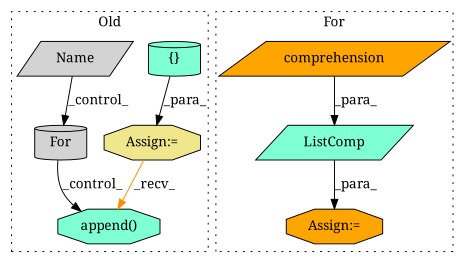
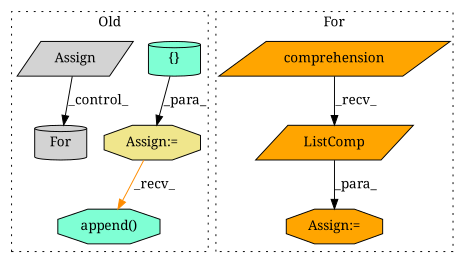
  digraph {
    fontname="Noto Serif"
    node [a=68 fillcolor=aquamarine fontname="Noto Serif" l=3 shape=octagon style=filled]
    edge [color=black fontname="Noto Serif"]
    n1 [a=59 l="2,1" label="{}" s="3958,3958" shape=cylinder]
    n2 [fillcolor=khaki label="Assign:=" s=3955]
    n3 [a=75 l="19,1" label="append()" s="4018,4056"]
    n4 [a=107 fillcolor=lightgrey l="4,18" label=For s="3973,4000" shape=cylinder]
-   n5 [a=87 fillcolor=lightgrey l=1 label=Name s=3977 shape=parallelogram]
-   n6 [a=106 l=43 label=ListComp s=3672 shape=parallelogram]
+   n5 [a=87 fillcolor=lightgrey l=1 label=Assign s=3977 shape=parallelogram]
+   n6 [a=106 fillcolor=orange l=43 label=ListComp s=3672 shape=parallelogram]
    n7 [a=45 fillcolor=orange label=comprehension s=3698 shape=parallelogram]
    n8 [fillcolor=orange label="Assign:=" s=3669]
    subgraph cluster_1 {
      label=Old
      style=dotted
      n1
      n2
      n3
      n4
      n5
    }
    subgraph cluster_2 {
      label=For
      style=dotted
      n6
      n7
      n8
    }
    n1 -> n2 [label=_para_]
    n2 -> n3 [color=darkorange label=_recv_]
-   n4 -> n3 [label=_control_]
    n5 -> n4 [label=_control_]
    n6 -> n8 [label=_para_]
-   n7 -> n6 [label=_para_]
+   n7 -> n6 [label=_recv_]
  }
